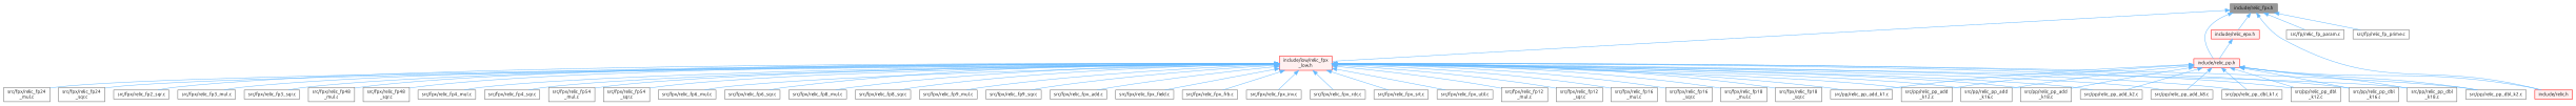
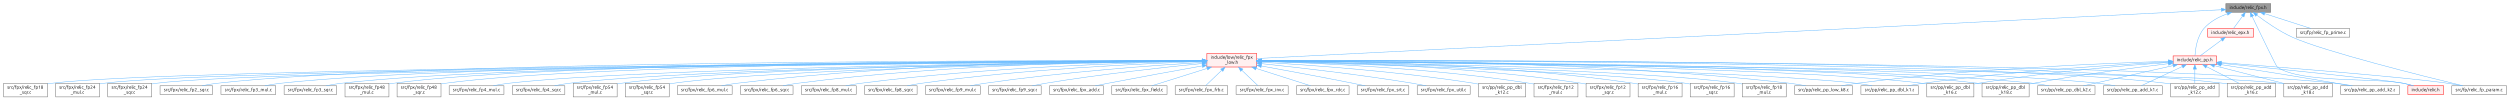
  digraph {
    fontname=Ubuntu
    node [color=grey40 fillcolor=white fontname=Ubuntu fontsize=10 shape=box style=filled]
    edge [color=steelblue1 dir=back fontname=Ubuntu fontsize=10 labelfontname=Helvetica labelfontsize=10 style=solid]
    n1 [color=gray40 fillcolor=grey60 fontcolor=black height=0.2 label="include/relic_fpx.h" width=0.4]
    n2 [color=red fillcolor="#FFF0F0" height=0.2 label="include/low/relic_fpx\l_low.h" width=0.4]
    n3 [color=red fillcolor="#FFF0F0" height=0.2 label="include/relic.h" width=0.4]
    n4 [color=red fillcolor="#FFF0F0" height=0.2 label="include/relic_epx.h" width=0.4]
    n5 [color=red fillcolor="#FFF0F0" height=0.2 label="include/relic_pp.h" width=0.4]
    n6 [height=0.2 label="src/fp/relic_fp_param.c" width=0.4]
    n7 [height=0.2 label="src/fp/relic_fp_prime.c" width=0.4]
    n8 [height=0.2 label="src/fpx/relic_fp12\l_mul.c" width=0.4]
    n9 [height=0.2 label="src/fpx/relic_fp12\l_sqr.c" width=0.4]
    n10 [height=0.2 label="src/fpx/relic_fp16\l_mul.c" width=0.4]
    n11 [height=0.2 label="src/fpx/relic_fp16\l_sqr.c" width=0.4]
    n12 [height=0.2 label="src/fpx/relic_fp18\l_mul.c" width=0.4]
    n13 [height=0.2 label="src/fpx/relic_fp18\l_sqr.c" width=0.4]
    n14 [height=0.2 label="src/fpx/relic_fp24\l_mul.c" width=0.4]
    n15 [height=0.2 label="src/fpx/relic_fp24\l_sqr.c" width=0.4]
    n16 [height=0.2 label="src/fpx/relic_fp2_sqr.c" width=0.4]
    n17 [height=0.2 label="src/fpx/relic_fp3_mul.c" width=0.4]
    n18 [height=0.2 label="src/fpx/relic_fp3_sqr.c" width=0.4]
    n19 [height=0.2 label="src/fpx/relic_fp48\l_mul.c" width=0.4]
    n20 [height=0.2 label="src/fpx/relic_fp48\l_sqr.c" width=0.4]
    n21 [height=0.2 label="src/fpx/relic_fp4_mul.c" width=0.4]
    n22 [height=0.2 label="src/fpx/relic_fp4_sqr.c" width=0.4]
    n23 [height=0.2 label="src/fpx/relic_fp54\l_mul.c" width=0.4]
    n24 [height=0.2 label="src/fpx/relic_fp54\l_sqr.c" width=0.4]
    n25 [height=0.2 label="src/fpx/relic_fp6_mul.c" width=0.4]
    n26 [height=0.2 label="src/fpx/relic_fp6_sqr.c" width=0.4]
    n27 [height=0.2 label="src/fpx/relic_fp8_mul.c" width=0.4]
    n28 [height=0.2 label="src/fpx/relic_fp8_sqr.c" width=0.4]
    n29 [height=0.2 label="src/fpx/relic_fp9_mul.c" width=0.4]
    n30 [height=0.2 label="src/fpx/relic_fp9_sqr.c" width=0.4]
    n31 [height=0.2 label="src/fpx/relic_fpx_add.c" width=0.4]
    n32 [height=0.2 label="src/fpx/relic_fpx_field.c" width=0.4]
    n33 [height=0.2 label="src/fpx/relic_fpx_frb.c" width=0.4]
    n34 [height=0.2 label="src/fpx/relic_fpx_inv.c" width=0.4]
    n35 [height=0.2 label="src/fpx/relic_fpx_rdc.c" width=0.4]
    n36 [height=0.2 label="src/fpx/relic_fpx_srt.c" width=0.4]
    n37 [height=0.2 label="src/fpx/relic_fpx_util.c" width=0.4]
    n38 [height=0.2 label="src/pp/relic_pp_add_k1.c" width=0.4]
    n39 [height=0.2 label="src/pp/relic_pp_add\l_k12.c" width=0.4]
    n40 [height=0.2 label="src/pp/relic_pp_add\l_k16.c" width=0.4]
    n41 [height=0.2 label="src/pp/relic_pp_add\l_k18.c" width=0.4]
    n42 [height=0.2 label="src/pp/relic_pp_add_k2.c" width=0.4]
-   n43 [height=0.2 label="src/pp/relic_pp_add_k8.c" width=0.4]
+   n43 [height=0.2 label="src/pp/relic_pp_low_k8.c" width=0.4]
    n44 [height=0.2 label="src/pp/relic_pp_dbl_k1.c" width=0.4]
    n45 [height=0.2 label="src/pp/relic_pp_dbl\l_k12.c" width=0.4]
    n46 [height=0.2 label="src/pp/relic_pp_dbl\l_k16.c" width=0.4]
    n47 [height=0.2 label="src/pp/relic_pp_dbl\l_k18.c" width=0.4]
    n48 [height=0.2 label="src/pp/relic_pp_dbl_k2.c" width=0.4]
    n1 -> n2
    n1 -> n3
    n1 -> n4
    n1 -> n5
    n1 -> n6
    n1 -> n7
    n2 -> n8
    n2 -> n9
    n2 -> n10
    n2 -> n11
    n2 -> n12
    n2 -> n13
    n2 -> n14
    n2 -> n15
    n2 -> n16
    n2 -> n17
    n2 -> n18
    n2 -> n19
    n2 -> n20
    n2 -> n21
    n2 -> n22
    n2 -> n23
    n2 -> n24
    n2 -> n25
    n2 -> n26
    n2 -> n27
    n2 -> n28
    n2 -> n29
    n2 -> n30
    n2 -> n31
    n2 -> n32
    n2 -> n33
    n2 -> n34
    n2 -> n35
    n2 -> n36
    n2 -> n37
    n2 -> n38
    n2 -> n39
    n2 -> n40
    n2 -> n41
    n2 -> n42
    n2 -> n43
    n2 -> n44
    n2 -> n45
    n2 -> n46
    n2 -> n47
    n2 -> n48
    n4 -> n5
    n5 -> n3
    n5 -> n38
    n5 -> n39
    n5 -> n40
    n5 -> n41
    n5 -> n42
    n5 -> n43
    n5 -> n44
-   n5 -> n45
+   n5 -> n6
    n5 -> n46
    n5 -> n47
    n5 -> n48
  }
